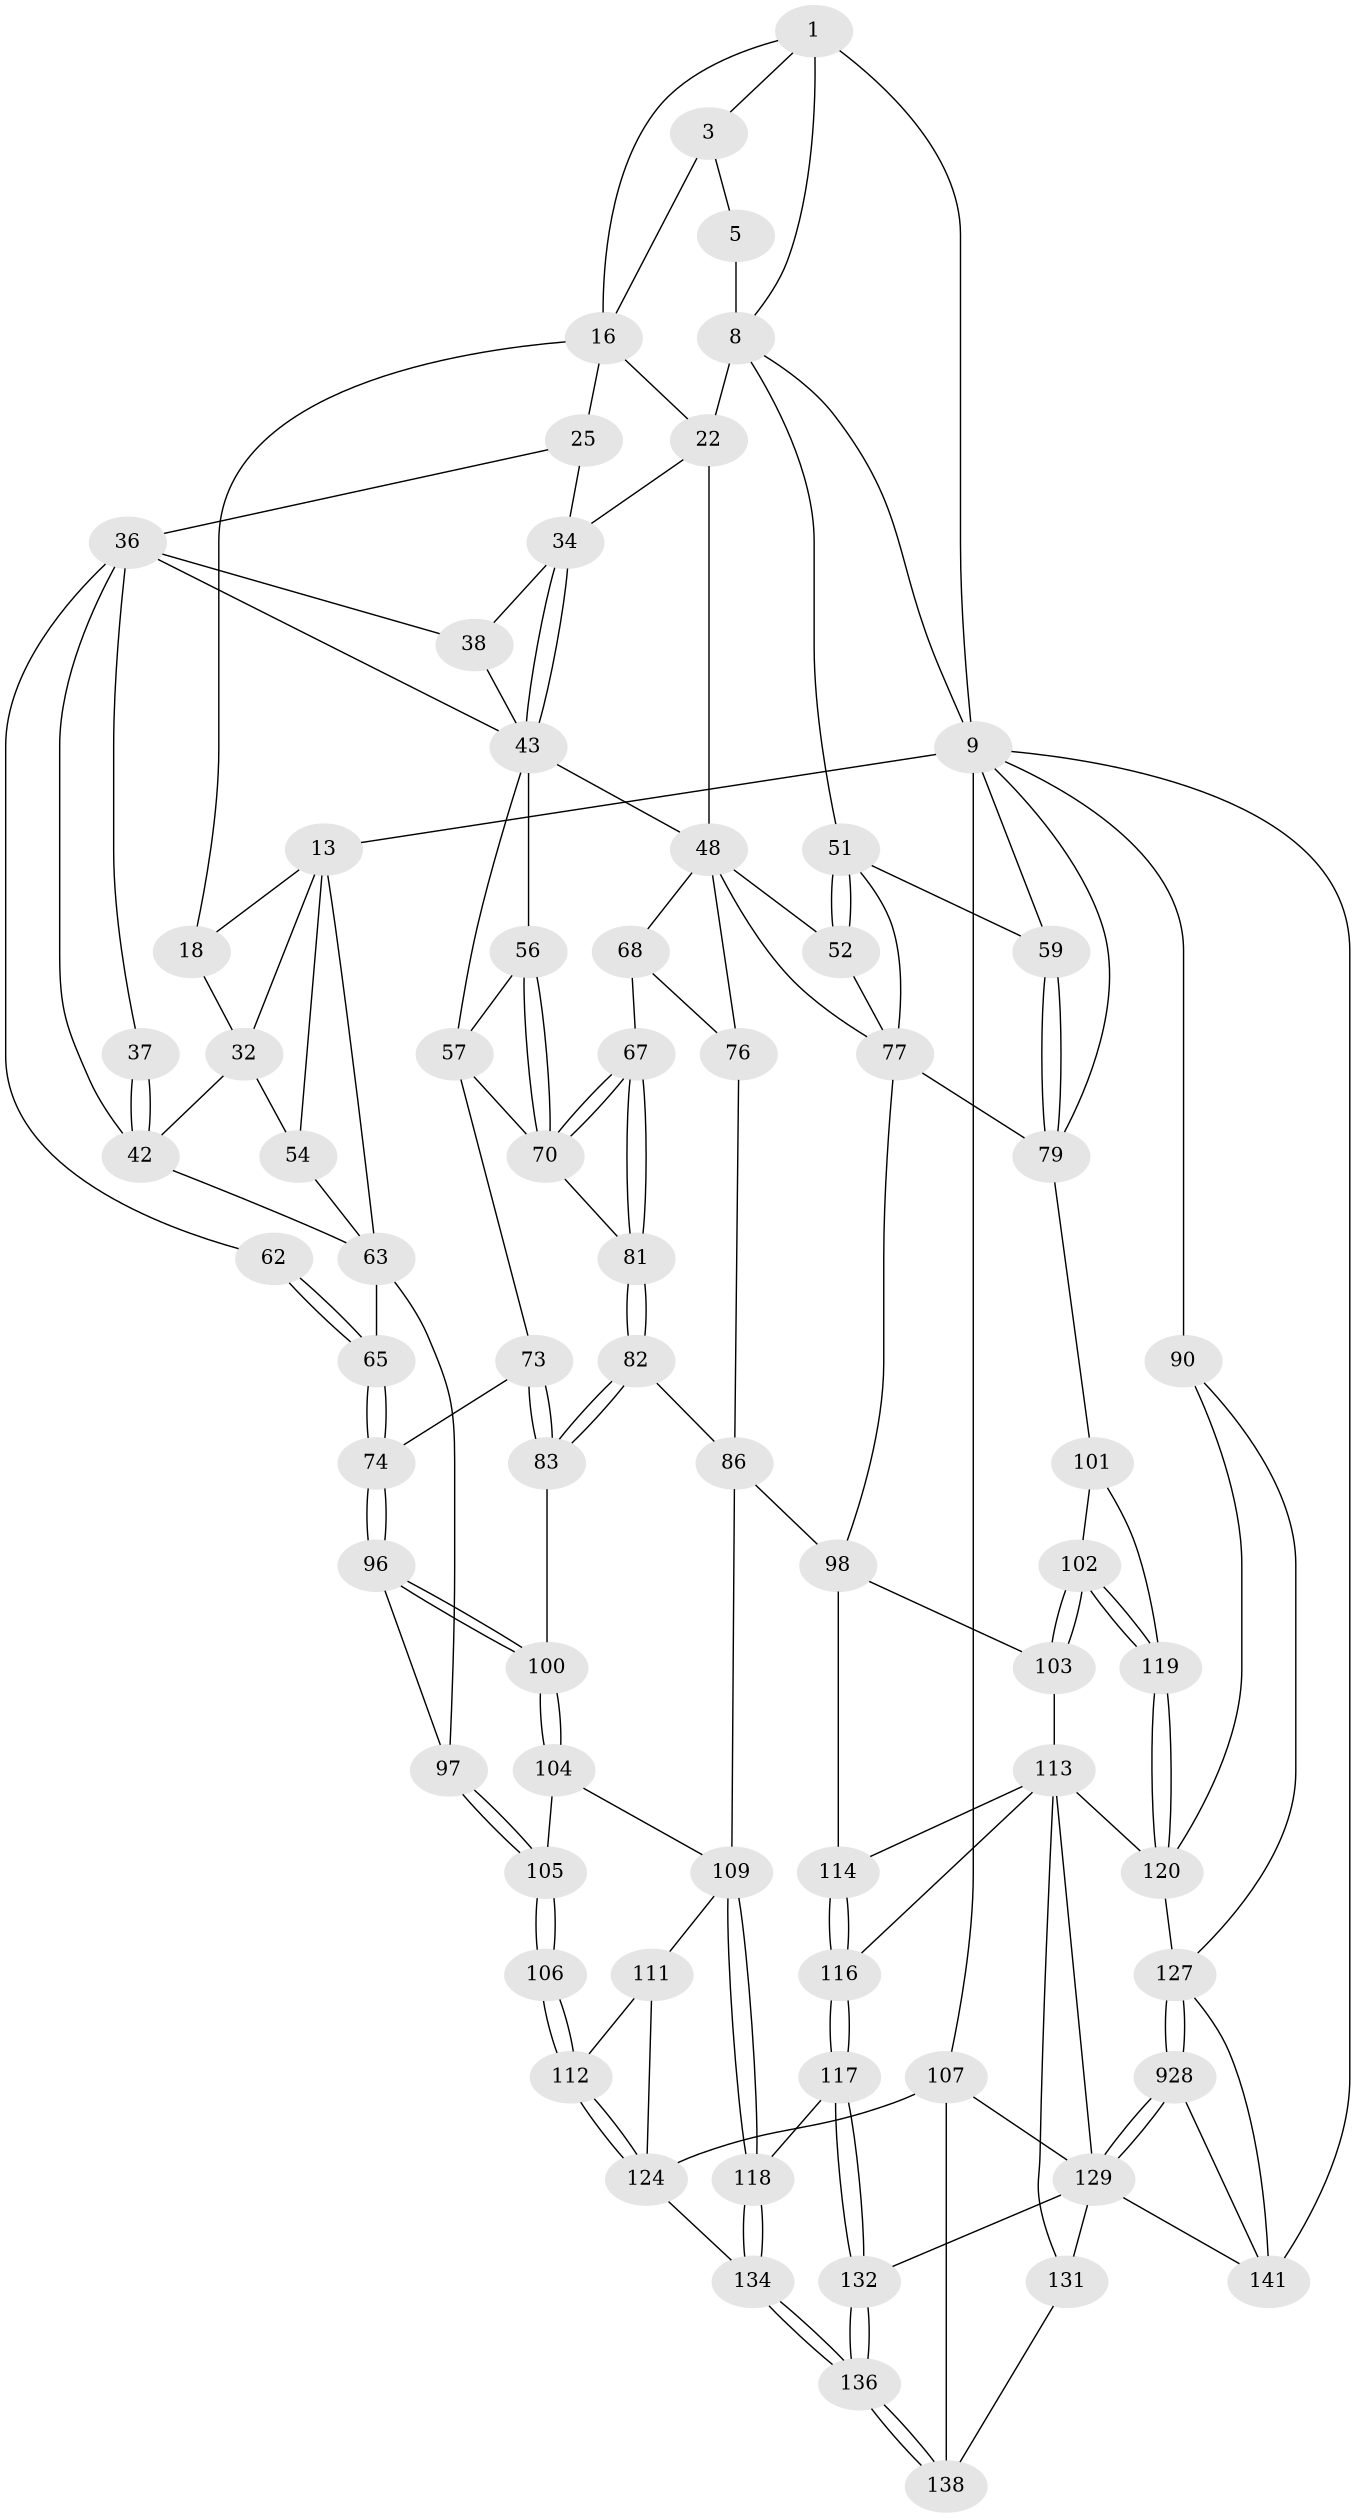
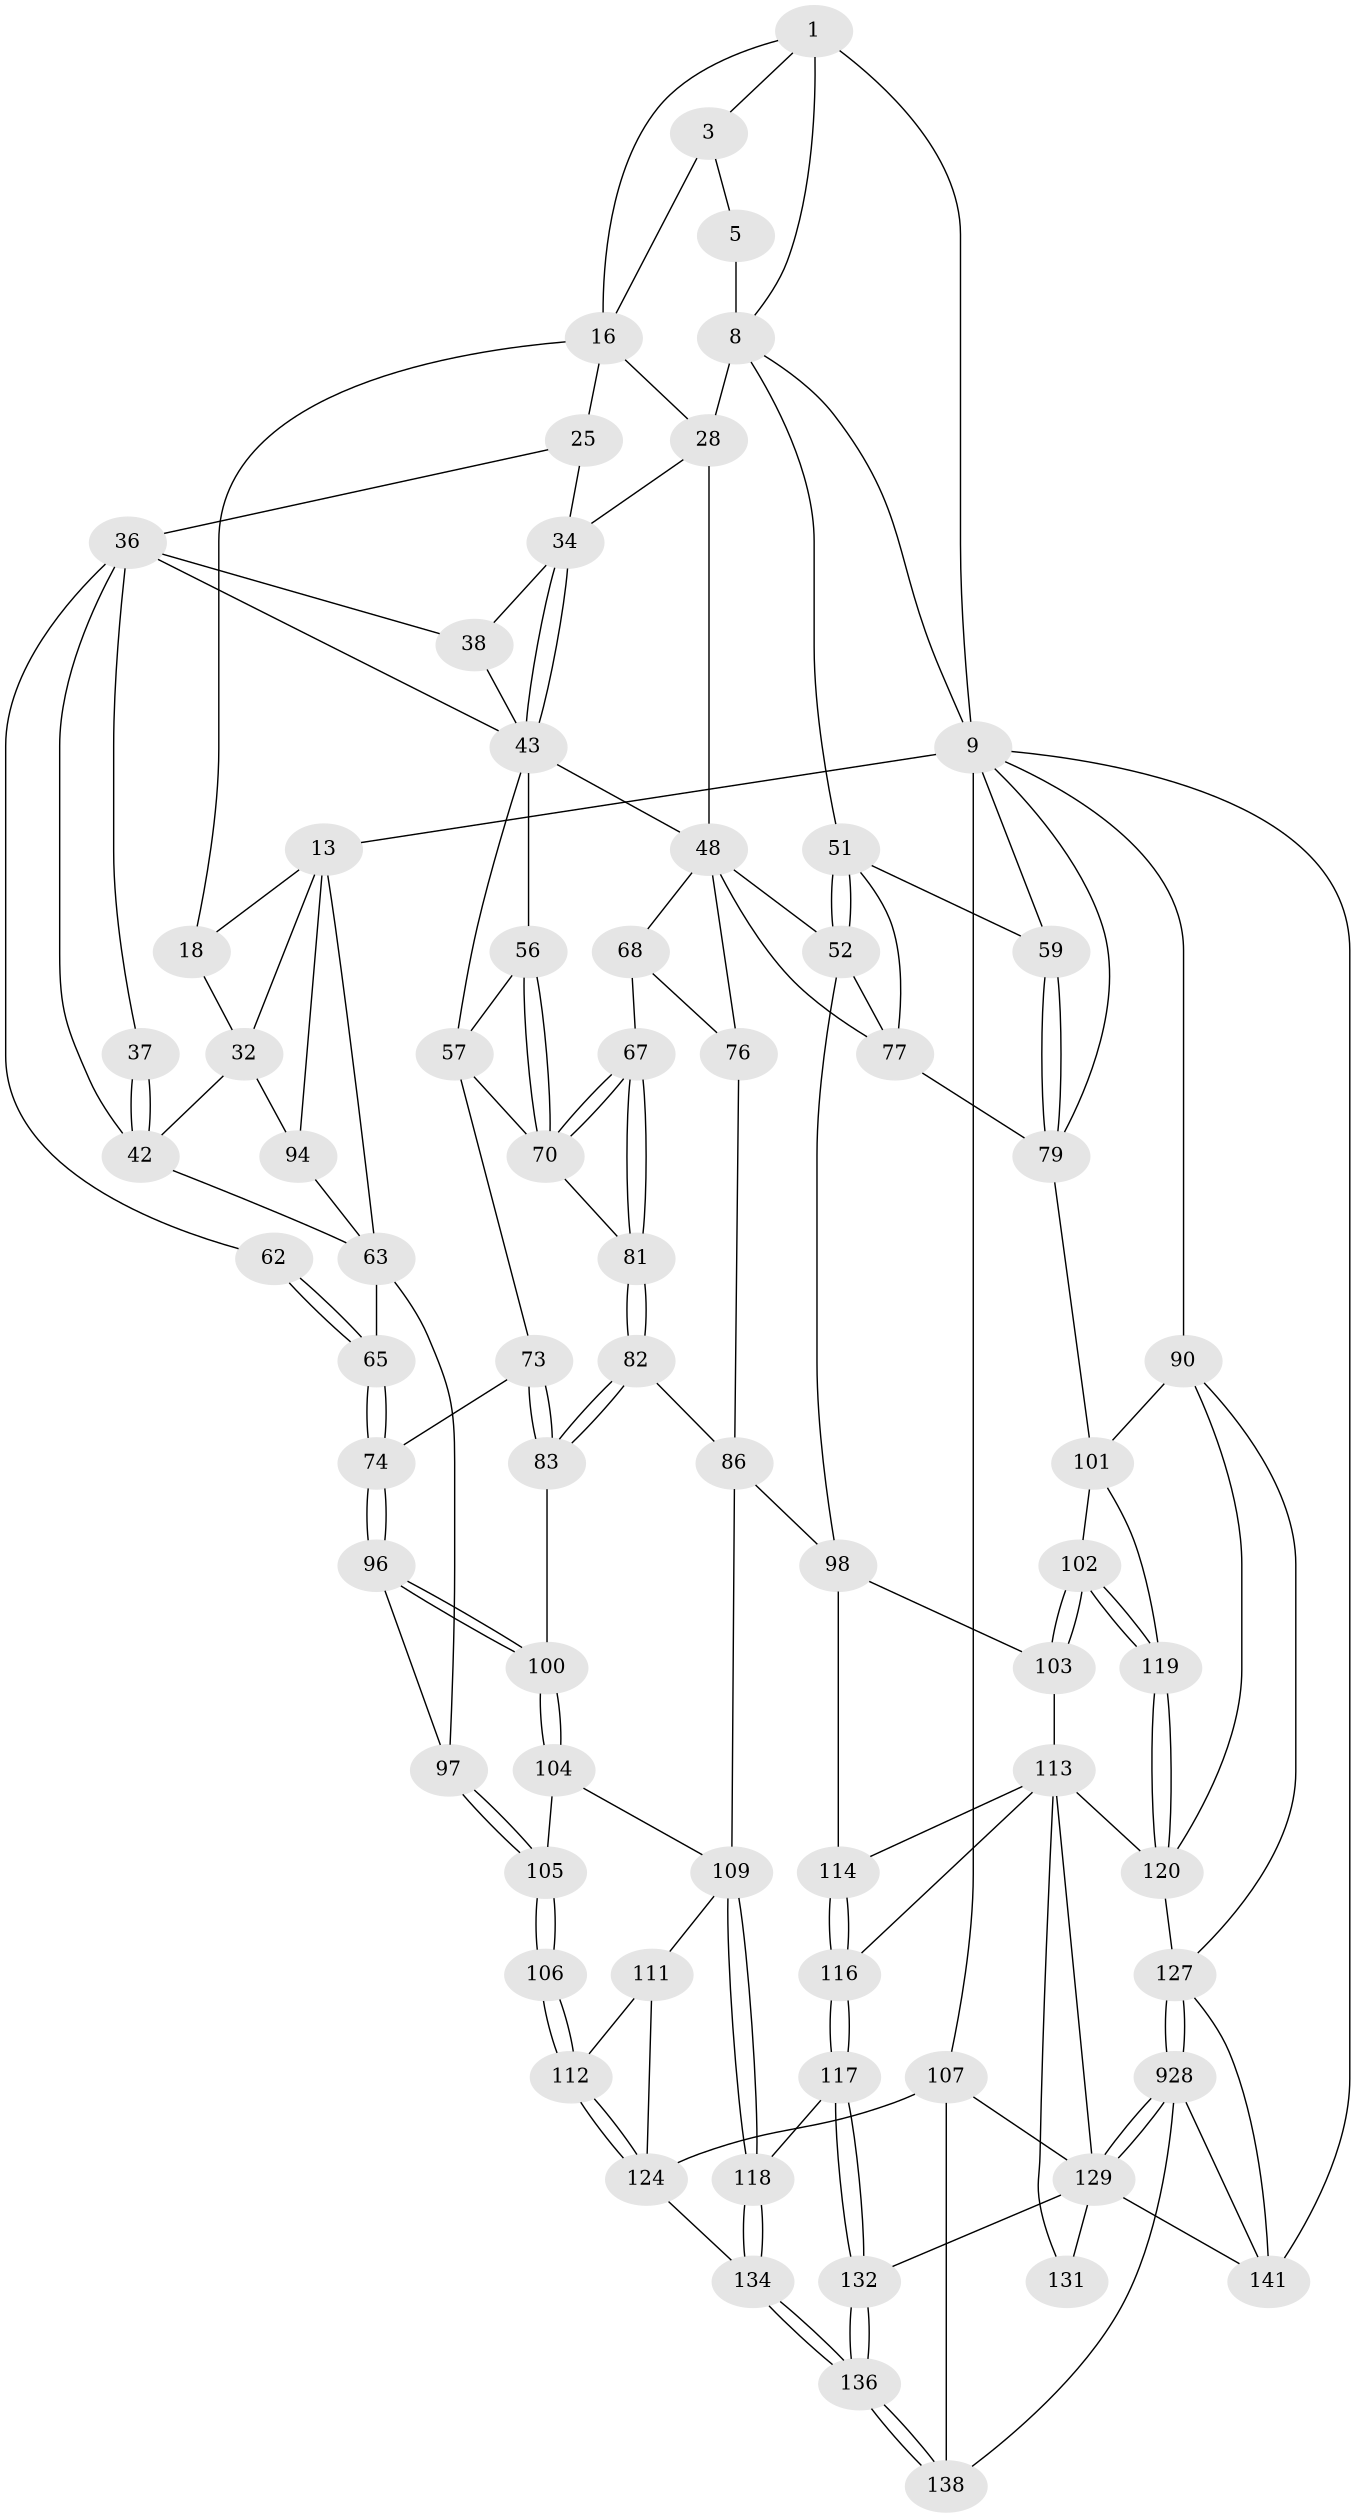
  graph {
    node [color=gray90 style=filled]
    1 [super="+7+2"]
    3 [super="+4"]
    8 [super="+20"]
    9 [super="+89+10+22"]
    16 [super="+17+19"]
    5 [super="+6"]
-   28 [super="+29" label=22]
+   28 [super="+29"]
    51 [super="+60"]
    13 [super="+55+14"]
    59
    79 [super="+80"]
    90 [super="+137+91"]
    107 [super="+108+125"]
    141 [super="+142"]
    18
    25 [super="+26"]
    34 [super="+35"]
    48 [super="+53+49"]
    52
    77 [super="+78"]
    32 [super="+46+33"]
-   54
+   54 [label=94]
    63 [super="+66+64"]
    101 [super="+115"]
    120 [super="+126"]
    127 [super="+139"]
    124 [super="+135"]
    129 [super="+130+143"]
    138
    42 [super="+45"]
    65
    97
    36 [super="+39"]
    38
    43 [super="+44+50"]
    37
    62
    68
    76 [super="+85"]
    56
    57 [super="+61"]
    70 [super="+71"]
    73
    n44 [label=67]
    86 [super="+87"]
    98 [super="+99"]
    81
    74
    83
    105
    96
    82
    100
    109 [super="+110"]
    103
    114
    102
    119
    104
    111
    118
    n62 [label=928]
    106
    112
    113 [super="+121"]
    116
    131 [super="+133"]
    134
    132
    117
    136
    1 -- 3
    1 -- 8
    1 -- 9 [weight=2]
    1 -- 16
    3 -- 16 [weight=2]
    3 -- 5
    8 -- 9
    8 -- 28 [weight=2]
    8 -- 51
    9 -- 13
    9 -- 59
    9 -- 79
    9 -- 90 [weight=2]
    9 -- 107 [weight=2]
    9 -- 141
    16 -- 28
    16 -- 18
    16 -- 25 [weight=2]
    5 -- 8 [weight=2]
    28 -- 34
    28 -- 48
    51 -- 59
    51 -- 52
    51 -- 52
    51 -- 77
    13 -- 18
    13 -- 32
    13 -- 54
    13 -- 63
    59 -- 79
    59 -- 79
    79 -- 101
+   90 -- 101
    90 -- 120
    90 -- 127
    107 -- 124
    107 -- 129
    107 -- 138
    18 -- 32
    25 -- 34
    25 -- 36
    34 -- 38
    34 -- 43
    34 -- 43
    48 -- 52
    48 -- 77
    48 -- 68
    48 -- 76 [weight=2]
    52 -- 77
    77 -- 79
-   77 -- 98
+   52 -- 98
    32 -- 54
    32 -- 42
    54 -- 63
    63 -- 65
    63 -- 97
    101 -- 102
    101 -- 119
    120 -- 127
    127 -- 141
    127 -- n62
    127 -- n62
    124 -- 134
    129 -- 141
    129 -- 131 [weight=2]
    129 -- 132
    42 -- 63
    65 -- 74
    65 -- 74
    97 -- 105
    97 -- 105
    36 -- 42
    36 -- 38
    36 -- 43
    36 -- 37
    36 -- 62
    38 -- 43
    43 -- 48
    43 -- 56
    43 -- 57
    37 -- 42
    37 -- 42
    62 -- 65
    62 -- 65
    68 -- 76
    68 -- n44
    76 -- 86
    56 -- 57
    56 -- 70
    56 -- 70
    57 -- 70
    57 -- 73
    70 -- 81
    73 -- 74
    73 -- 83
    73 -- 83
    n44 -- 70
    n44 -- 70
    n44 -- 81
    n44 -- 81
    86 -- 98
    86 -- 109
    98 -- 103
    98 -- 114
    81 -- 82
    81 -- 82
    74 -- 96
    74 -- 96
    83 -- 100
    105 -- 106
    105 -- 106
    96 -- 97
    96 -- 100
    96 -- 100
    82 -- 86
    82 -- 83
    82 -- 83
    100 -- 104
    100 -- 104
    109 -- 111
    109 -- 118
    109 -- 118
    103 -- 113
    114 -- 116
    114 -- 116
    102 -- 103
    102 -- 103
    102 -- 119
    102 -- 119
    119 -- 120
    119 -- 120
    104 -- 105
    104 -- 109
    111 -- 124
    111 -- 112
    118 -- 134
    118 -- 134
    n62 -- 141
    n62 -- 129
    n62 -- 129
    106 -- 112
    106 -- 112
    112 -- 124
    112 -- 124
    113 -- 120
    113 -- 129
    113 -- 114
    113 -- 116
    113 -- 131
    116 -- 117
    116 -- 117
-   131 -- 138
+   n62 -- 138
    134 -- 136
    134 -- 136
    132 -- 136
    132 -- 136
    117 -- 118
    117 -- 132
    117 -- 132
    136 -- 138
    136 -- 138
  }
